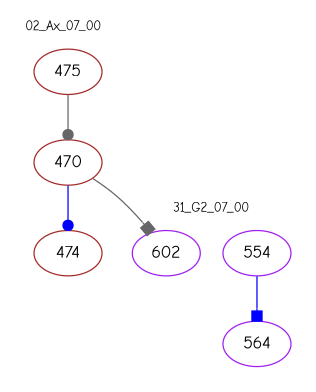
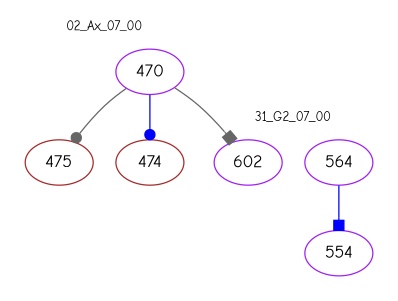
  digraph {
    fontname="Comic Neue"
    node [color=purple fontname="Comic Neue"]
    edge [arrowhead=dot color=gray40 fontname="Comic Neue"]
-   n1 [color=brown label=470]
+   n1 [label=470]
    n2 [color=brown label=475]
    n3 [color=brown label=474]
    n4 [label=564]
    n5 [label=554]
    n6 [label=602]
    subgraph cluster_1 {
      color=white
      fontsize=10
      label="02_Ax_07_00"
      n1
      n2
      n3
    }
    subgraph cluster_2 {
      color=white
      fontsize=10
      label="31_G2_07_00"
      n4
      n5
      n6
    }
-   n2 -> n1
+   n1 -> n2
    n1 -> n3 [color=blue]
    n1 -> n6 [arrowhead=box]
-   n5 -> n4 [arrowhead=box color=blue]
+   n4 -> n5 [arrowhead=box color=blue]
  }
